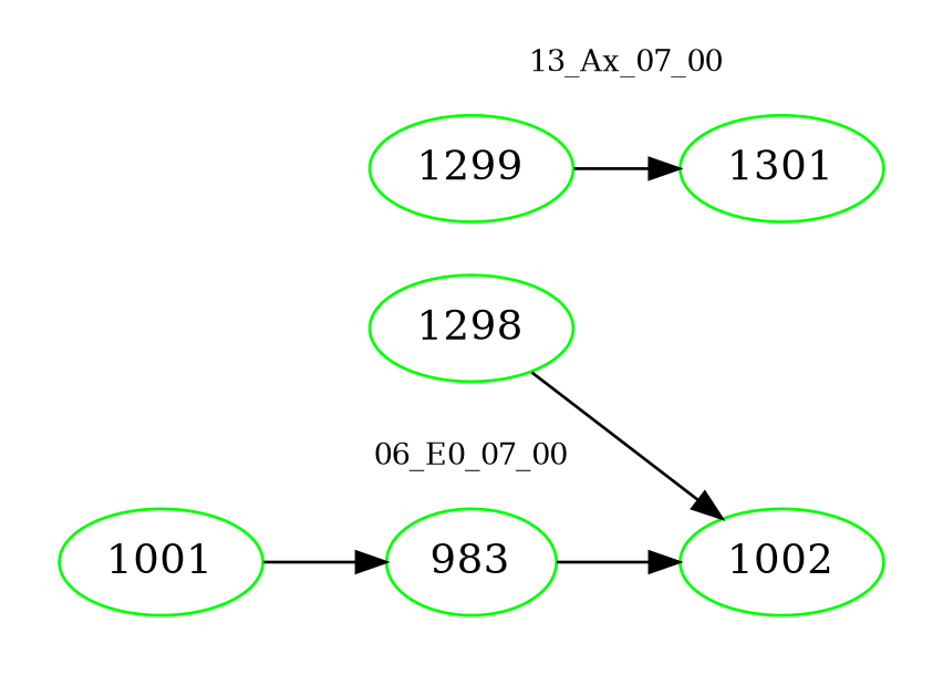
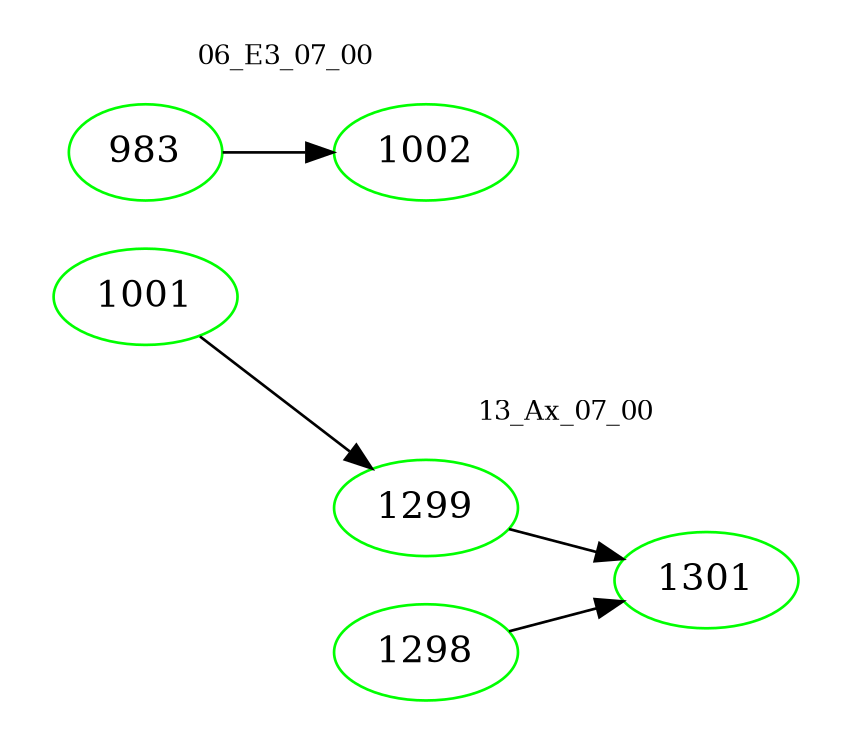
  digraph {
    rankdir=LR
    node [color=green]
    edge [color=black]
    n1 [label=1299]
    n2 [label=1298]
    n3 [label=1301]
    n4 [label=1001]
    n5 [label=983]
    n6 [label=1002]
    subgraph cluster_1 {
      color=white
      fontsize=10
      label="13_Ax_07_00"
      n1
      n2
      n3
    }
    subgraph cluster_2 {
      color=white
      fontsize=10
-     label="06_E0_07_00"
+     label="06_E3_07_00"
      n4
      n5
      n6
    }
    n1 -> n3
-   n2 -> n6
-   n4 -> n5
+   n2 -> n3
+   n4 -> n1
    n5 -> n6
  }
